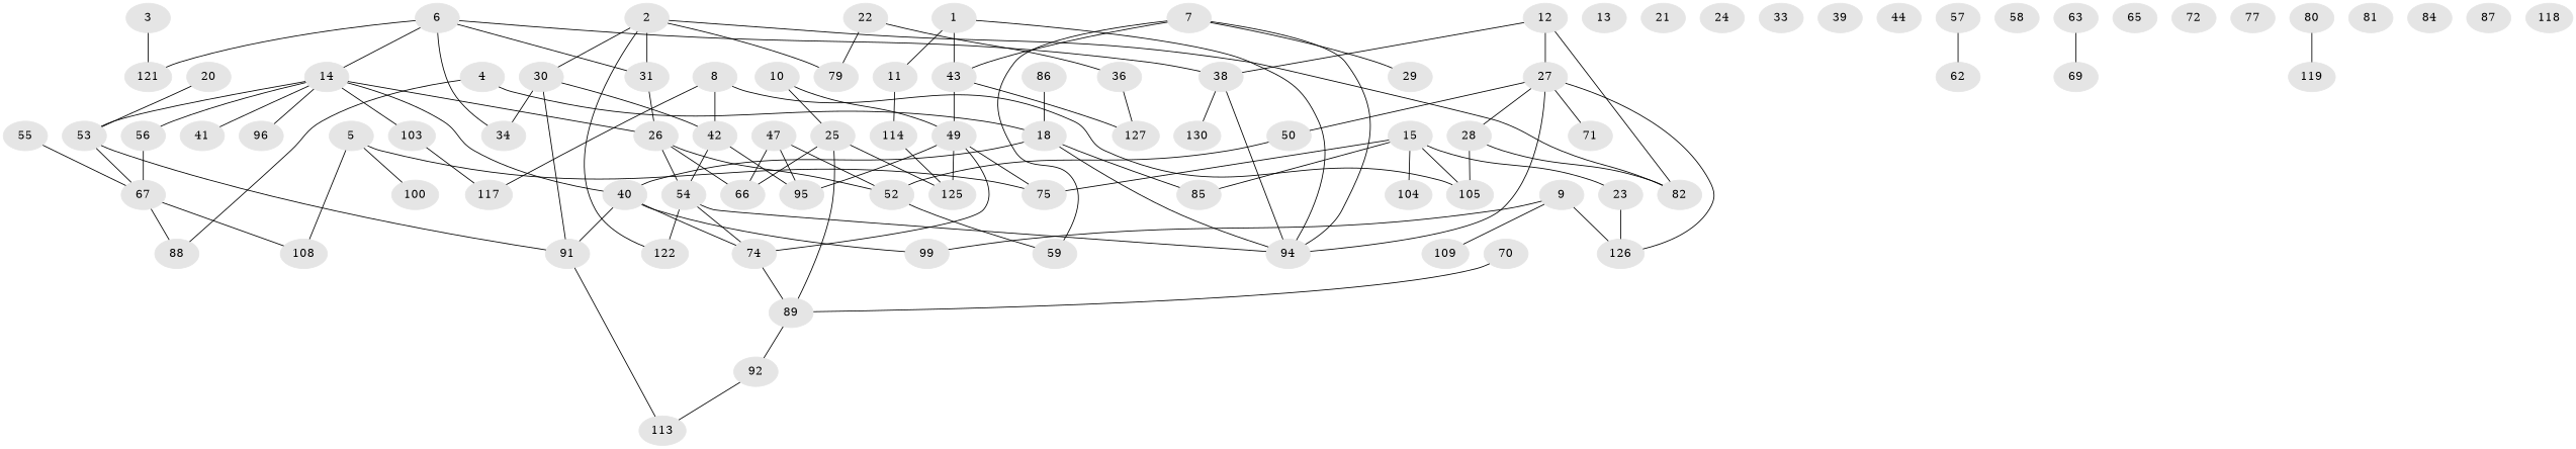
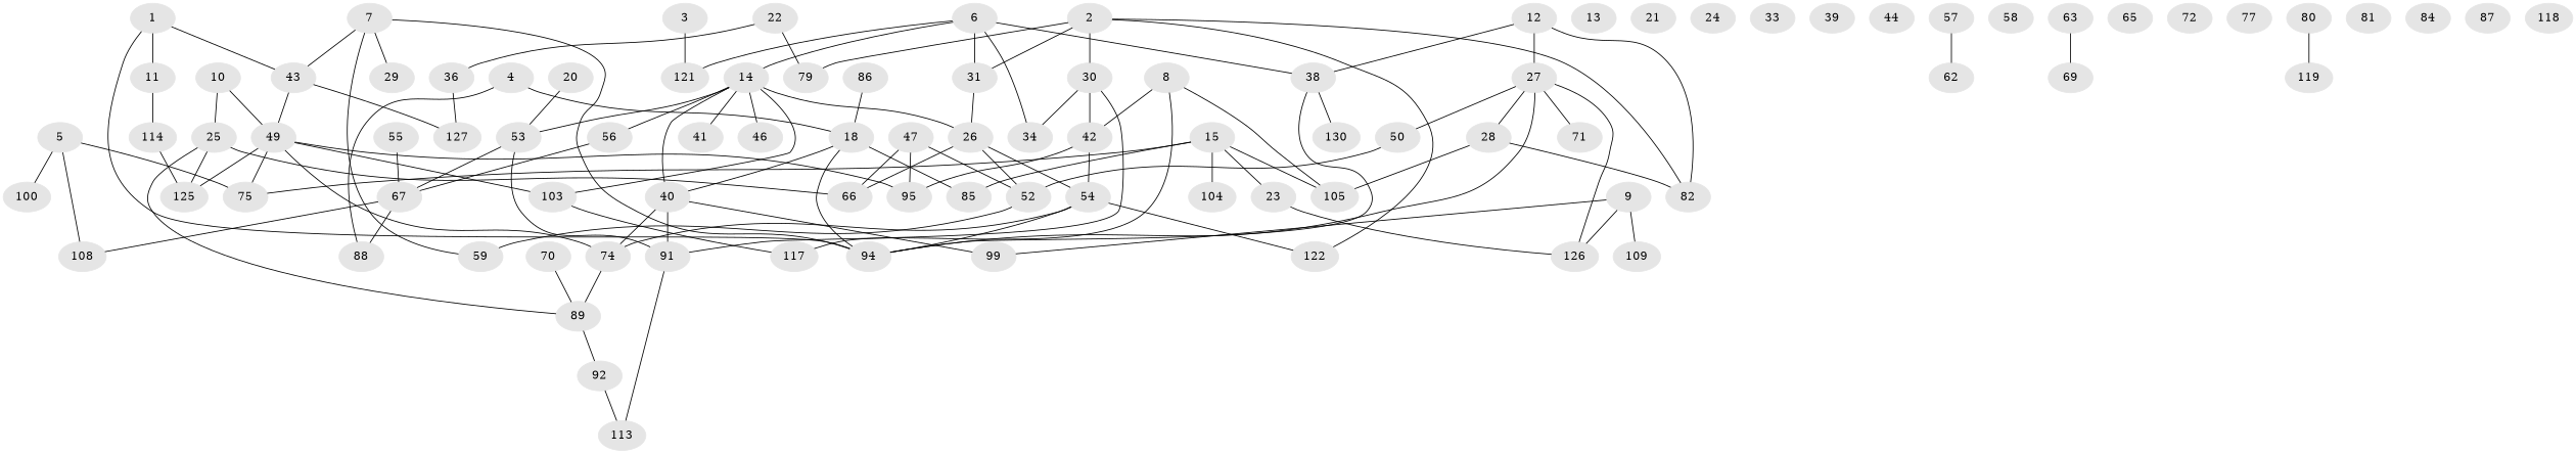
  graph {
    node [color=gray90 style=filled]
    1 [super="+78"]
    11 [super="+96"]
    43
    94 [super="+131"]
    114
    49 [super="+112"]
    127
    2 [super="+120"]
    30 [super="+110"]
    31
    79
    82 [super="+83"]
    122
    34 [super="+124"]
    42 [super="+123"]
    91
    26
    3
    121
    4 [super="+19"]
    18 [super="+68"]
    88
    40 [super="+71"]
    85 [super="+111"]
    5 [super="+17"]
    75
    100
    108
    6 [super="+64"]
    14 [super="+128"]
    38 [super="+115"]
    41 [super="+90"]
-   46 [label=96]
+   46
    53 [super="+129"]
    56
    103
    66
    52 [super="+101"]
    54 [super="+86"]
    130
    7 [super="+51"]
    29 [super="+132"]
    59
    8 [super="+97"]
    105
    117
    95
    9 [super="+45"]
    99 [super="+106"]
    109
    126
    25 [super="+37"]
    89 [super="+93"]
    125
    10
    74
    12 [super="+73"]
    27 [super="+32"]
    28 [super="+98"]
    50
    n61 [label=71]
    13
    67 [super="+102"]
    15 [super="+35"]
    23 [super="+60"]
    104
    n67 [label=86]
    20
    21
    36 [super="+107"]
    22
    24
    92
    113
    33
    39
    44 [super="+76"]
    47 [super="+116"]
    55
    57
    62
    58
    63
    69
    65
    70
    72
    77
    80
    119
    81
    84
    87
    118
    1 -- 11
    1 -- 43
    1 -- 94
    11 -- 114
    43 -- 49
    43 -- 127
    114 -- 125
    49 -- 75
+   49 -- 103
    49 -- 95
    49 -- 125
    49 -- 74
    2 -- 30
    2 -- 31
    2 -- 79
    2 -- 82
    2 -- 122
    30 -- 34
    30 -- 42
    30 -- 91
    31 -- 26
    42 -- 54
    42 -- 95
    91 -- 113
    26 -- 66
    26 -- 52
    26 -- 54
    3 -- 121
    4 -- 18
    4 -- 88
    18 -- 94
    18 -- 40
    18 -- 85
    40 -- 91
    40 -- 99
    40 -- 74
    5 -- 75
    5 -- 100
    5 -- 108
    6 -- 31
    6 -- 34
    6 -- 121
    6 -- 14
    6 -- 38
    14 -- 26
    14 -- 40
    14 -- 41
    14 -- 46
    14 -- 53
    14 -- 56
    14 -- 103
    38 -- 94
    38 -- 130
    53 -- 91
    53 -- 67
    56 -- 67
    103 -- 117
    52 -- 59
    54 -- 94
    54 -- 122
    54 -- 74
    7 -- 43
    7 -- 94
    7 -- 29
    7 -- 59
    8 -- 42
    8 -- 105
    8 -- 117
    9 -- 99
    9 -- 109
    9 -- 126
    25 -- 66
    25 -- 89
    25 -- 125
    89 -- 92
    10 -- 49
    10 -- 25
    74 -- 89
    12 -- 82
    12 -- 38
    12 -- 27
    27 -- 94
    27 -- 126
    27 -- 28
    27 -- 50
    27 -- n61
    28 -- 82
    28 -- 105
    50 -- 52
    67 -- 88
    67 -- 108
    15 -- 85 [weight=2]
    15 -- 75
    15 -- 105
    15 -- 23
    15 -- 104
    23 -- 126
    n67 -- 18
    20 -- 53
    36 -- 127
    22 -- 79
    22 -- 36
    92 -- 113
    47 -- 66
    47 -- 52
    47 -- 95
    55 -- 67
    57 -- 62
    63 -- 69
    70 -- 89
    80 -- 119
  }
